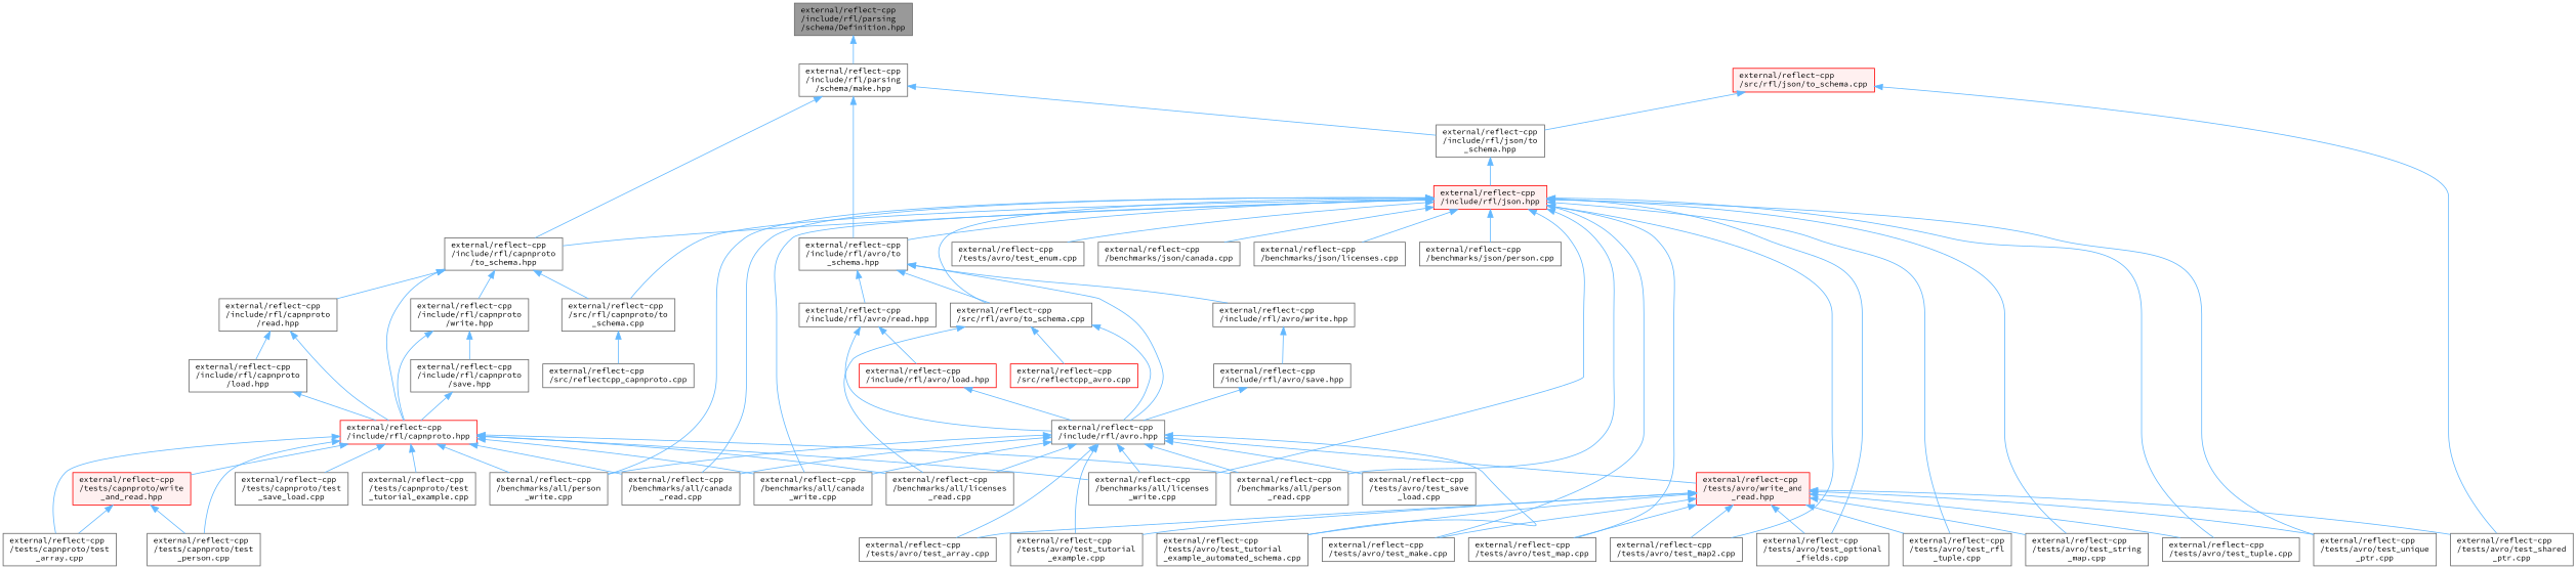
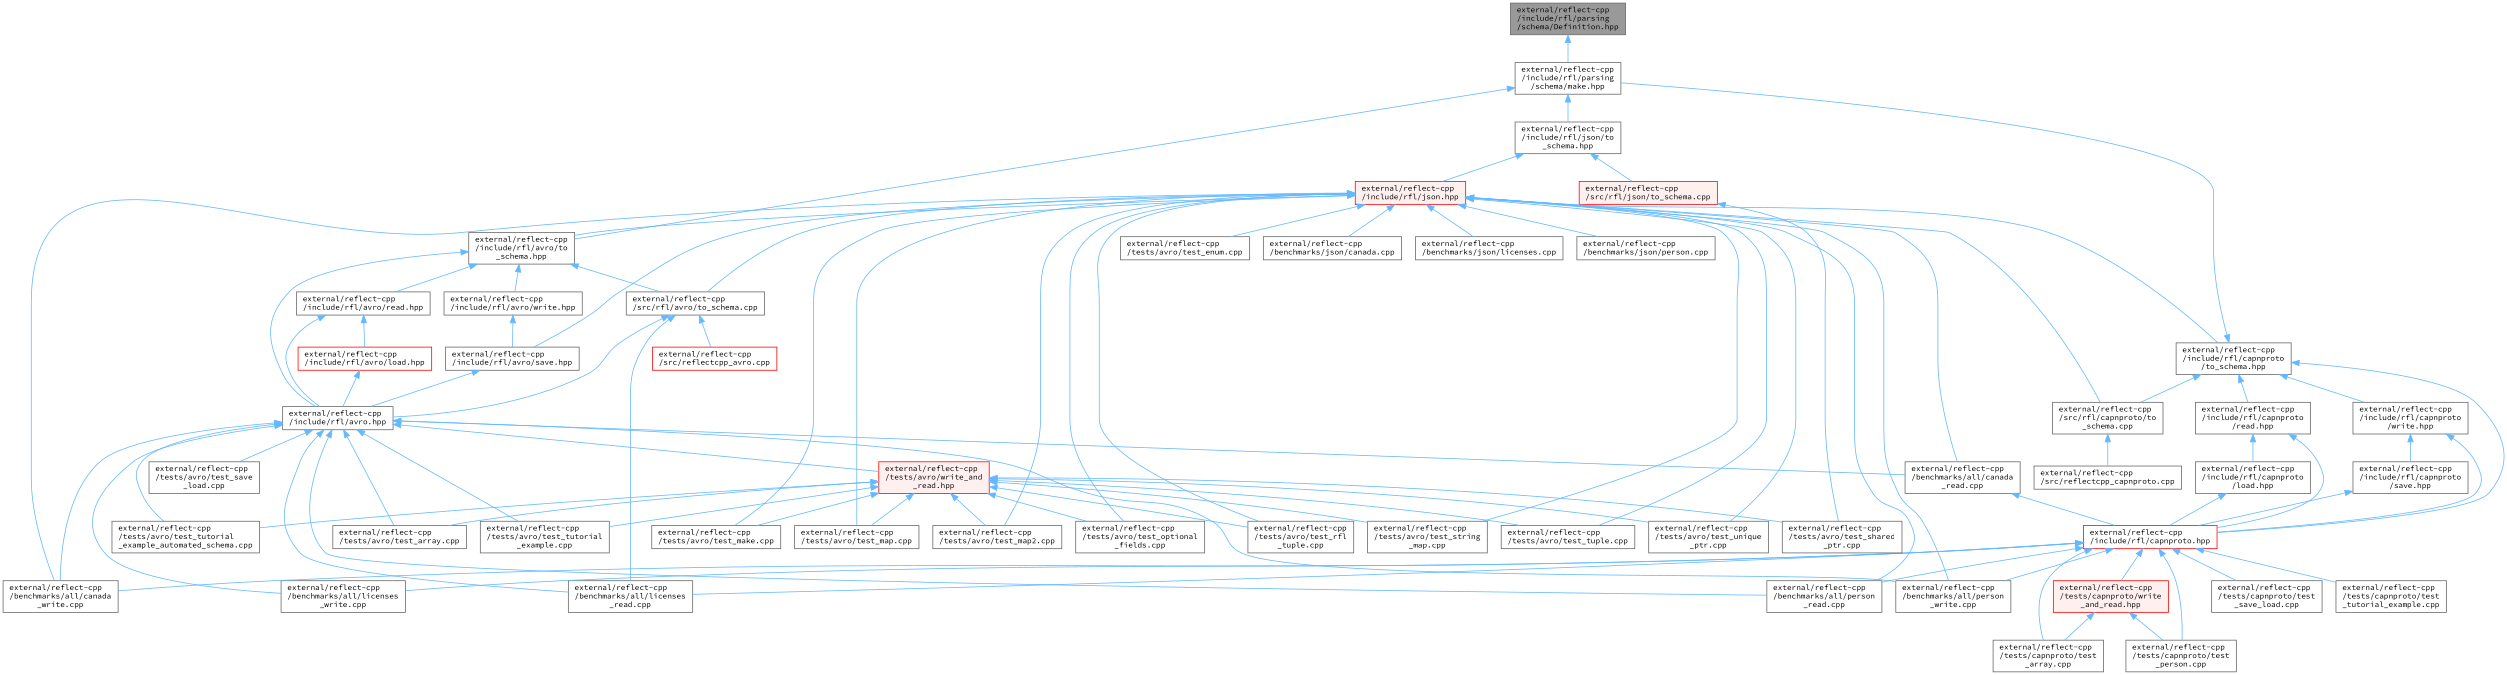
  digraph {
    fontname="Source Code Pro"
    node [color=grey40 fillcolor=white fontname="Source Code Pro" fontsize=10 shape=box style=filled]
    edge [color=steelblue1 dir=back fontname="Source Code Pro" fontsize=10 labelfontname=Helvetica labelfontsize=10 style=solid]
    n1 [color=gray40 fillcolor=grey60 fontcolor=black height=0.2 label="external/reflect-cpp\l/include/rfl/parsing\l/schema/Definition.hpp" width=0.4]
    n2 [height=0.2 label="external/reflect-cpp\l/include/rfl/parsing\l/schema/make.hpp" width=0.4]
    n3 [height=0.2 label="external/reflect-cpp\l/include/rfl/avro/to\l_schema.hpp" width=0.4]
    n4 [height=0.2 label="external/reflect-cpp\l/include/rfl/capnproto\l/to_schema.hpp" width=0.4]
    n5 [height=0.2 label="external/reflect-cpp\l/include/rfl/json/to\l_schema.hpp" width=0.4]
    n6 [height=0.2 label="external/reflect-cpp\l/include/rfl/avro.hpp" width=0.4]
    n7 [height=0.2 label="external/reflect-cpp\l/include/rfl/avro/read.hpp" width=0.4]
    n8 [height=0.2 label="external/reflect-cpp\l/include/rfl/avro/write.hpp" width=0.4]
    n9 [height=0.2 label="external/reflect-cpp\l/src/rfl/avro/to_schema.cpp" width=0.4]
    n10 [color=red height=0.2 label="external/reflect-cpp\l/include/rfl/capnproto.hpp" width=0.4]
    n11 [height=0.2 label="external/reflect-cpp\l/include/rfl/capnproto\l/read.hpp" width=0.4]
    n12 [height=0.2 label="external/reflect-cpp\l/include/rfl/capnproto\l/write.hpp" width=0.4]
    n13 [height=0.2 label="external/reflect-cpp\l/src/rfl/capnproto/to\l_schema.cpp" width=0.4]
    n14 [color=red fillcolor="#FFF0F0" height=0.2 label="external/reflect-cpp\l/include/rfl/json.hpp" width=0.4]
    n15 [color=red fillcolor="#FFF0F0" height=0.2 label="external/reflect-cpp\l/src/rfl/json/to_schema.cpp" width=0.4]
    n16 [height=0.2 label="external/reflect-cpp\l/benchmarks/all/canada\l_read.cpp" width=0.4]
    n17 [height=0.2 label="external/reflect-cpp\l/benchmarks/all/canada\l_write.cpp" width=0.4]
    n18 [height=0.2 label="external/reflect-cpp\l/benchmarks/all/licenses\l_read.cpp" width=0.4]
    n19 [height=0.2 label="external/reflect-cpp\l/benchmarks/all/licenses\l_write.cpp" width=0.4]
    n20 [height=0.2 label="external/reflect-cpp\l/benchmarks/all/person\l_read.cpp" width=0.4]
    n21 [height=0.2 label="external/reflect-cpp\l/benchmarks/all/person\l_write.cpp" width=0.4]
    n22 [height=0.2 label="external/reflect-cpp\l/tests/avro/test_array.cpp" width=0.4]
    n23 [height=0.2 label="external/reflect-cpp\l/tests/avro/test_save\l_load.cpp" width=0.4]
    n24 [height=0.2 label="external/reflect-cpp\l/tests/avro/test_tutorial\l_example.cpp" width=0.4]
    n25 [height=0.2 label="external/reflect-cpp\l/tests/avro/test_tutorial\l_example_automated_schema.cpp" width=0.4]
    n26 [color=red fillcolor="#FFF0F0" height=0.2 label="external/reflect-cpp\l/tests/avro/write_and\l_read.hpp" width=0.4]
    n27 [color=red height=0.2 label="external/reflect-cpp\l/include/rfl/avro/load.hpp" width=0.4]
    n28 [height=0.2 label="external/reflect-cpp\l/include/rfl/avro/save.hpp" width=0.4]
    n29 [color=red height=0.2 label="external/reflect-cpp\l/src/reflectcpp_avro.cpp" width=0.4]
    n30 [height=0.2 label="external/reflect-cpp\l/tests/avro/test_make.cpp" width=0.4]
    n31 [height=0.2 label="external/reflect-cpp\l/tests/avro/test_map.cpp" width=0.4]
    n32 [height=0.2 label="external/reflect-cpp\l/tests/avro/test_map2.cpp" width=0.4]
    n33 [height=0.2 label="external/reflect-cpp\l/tests/avro/test_optional\l_fields.cpp" width=0.4]
    n34 [height=0.2 label="external/reflect-cpp\l/tests/avro/test_rfl\l_tuple.cpp" width=0.4]
    n35 [height=0.2 label="external/reflect-cpp\l/tests/avro/test_shared\l_ptr.cpp" width=0.4]
    n36 [height=0.2 label="external/reflect-cpp\l/tests/avro/test_string\l_map.cpp" width=0.4]
    n37 [height=0.2 label="external/reflect-cpp\l/tests/avro/test_tuple.cpp" width=0.4]
    n38 [height=0.2 label="external/reflect-cpp\l/tests/avro/test_unique\l_ptr.cpp" width=0.4]
    n39 [height=0.2 label="external/reflect-cpp\l/tests/avro/test_enum.cpp" width=0.4]
    n40 [height=0.2 label="external/reflect-cpp\l/tests/capnproto/test\l_array.cpp" width=0.4]
    n41 [height=0.2 label="external/reflect-cpp\l/tests/capnproto/test\l_person.cpp" width=0.4]
    n42 [height=0.2 label="external/reflect-cpp\l/tests/capnproto/test\l_save_load.cpp" width=0.4]
    n43 [height=0.2 label="external/reflect-cpp\l/tests/capnproto/test\l_tutorial_example.cpp" width=0.4]
    n44 [color=red fillcolor="#FFF0F0" height=0.2 label="external/reflect-cpp\l/tests/capnproto/write\l_and_read.hpp" width=0.4]
    n45 [height=0.2 label="external/reflect-cpp\l/include/rfl/capnproto\l/load.hpp" width=0.4]
    n46 [height=0.2 label="external/reflect-cpp\l/include/rfl/capnproto\l/save.hpp" width=0.4]
    n47 [height=0.2 label="external/reflect-cpp\l/src/reflectcpp_capnproto.cpp" width=0.4]
    n48 [height=0.2 label="external/reflect-cpp\l/benchmarks/json/canada.cpp" width=0.4]
    n49 [height=0.2 label="external/reflect-cpp\l/benchmarks/json/licenses.cpp" width=0.4]
    n50 [height=0.2 label="external/reflect-cpp\l/benchmarks/json/person.cpp" width=0.4]
    n1 -> n2
    n2 -> n3
-   n2 -> n4
+   n4 -> n2
    n2 -> n5
    n3 -> n6
    n3 -> n7
    n3 -> n8
    n3 -> n9
    n4 -> n10
    n4 -> n11
    n4 -> n12
    n4 -> n13
    n5 -> n14
-   n15 -> n5
+   n5 -> n15
    n6 -> n16
    n6 -> n17
    n6 -> n18
    n6 -> n19
    n6 -> n20
    n6 -> n21
    n6 -> n22
    n6 -> n23
    n6 -> n24
    n6 -> n25
    n6 -> n26
    n7 -> n6
    n7 -> n27
    n8 -> n28
    n9 -> n6
    n9 -> n18
    n9 -> n29
-   n10 -> n16
+   n16 -> n10
    n10 -> n17
    n10 -> n18
    n10 -> n19
    n10 -> n20
    n10 -> n21
    n10 -> n40
    n10 -> n41
    n10 -> n42
    n10 -> n43
    n10 -> n44
    n11 -> n10
    n11 -> n45
    n12 -> n10
    n12 -> n46
    n13 -> n47
    n14 -> n3
    n14 -> n4
    n14 -> n9
    n14 -> n13
    n14 -> n16
    n14 -> n17
-   n14 -> n19
+   n14 -> n28
    n14 -> n20
    n14 -> n21
    n14 -> n30
    n14 -> n31
    n14 -> n32
    n14 -> n33
    n14 -> n34
    n14 -> n36
    n14 -> n37
    n14 -> n38
    n14 -> n39
    n14 -> n48
    n14 -> n49
    n14 -> n50
    n15 -> n35
    n26 -> n22
    n26 -> n24
    n26 -> n25
    n26 -> n30
    n26 -> n31
    n26 -> n32
    n26 -> n33
    n26 -> n34
    n26 -> n35
    n26 -> n36
    n26 -> n37
    n26 -> n38
    n27 -> n6
    n28 -> n6
    n44 -> n40
    n44 -> n41
    n45 -> n10
    n46 -> n10
  }
